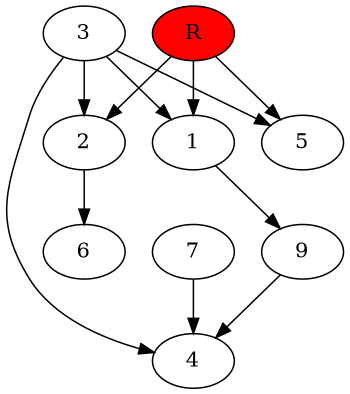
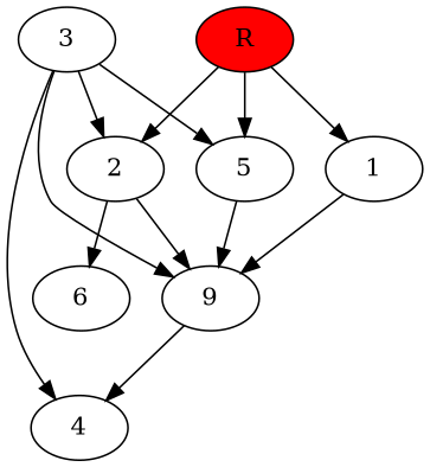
  digraph {
    n1 [label=9]
    1
    4
    2
    6
    3
    5
-   7
    R [fillcolor="#ff0000" style=filled]
    n1 -> 4
    1 -> n1
+   2 -> n1
    2 -> 6
-   3 -> 1
+   3 -> n1
    3 -> 4
    3 -> 2
    3 -> 5
-   7 -> 4
+   5 -> n1
    R -> 1
    R -> 2
    R -> 5
  }
